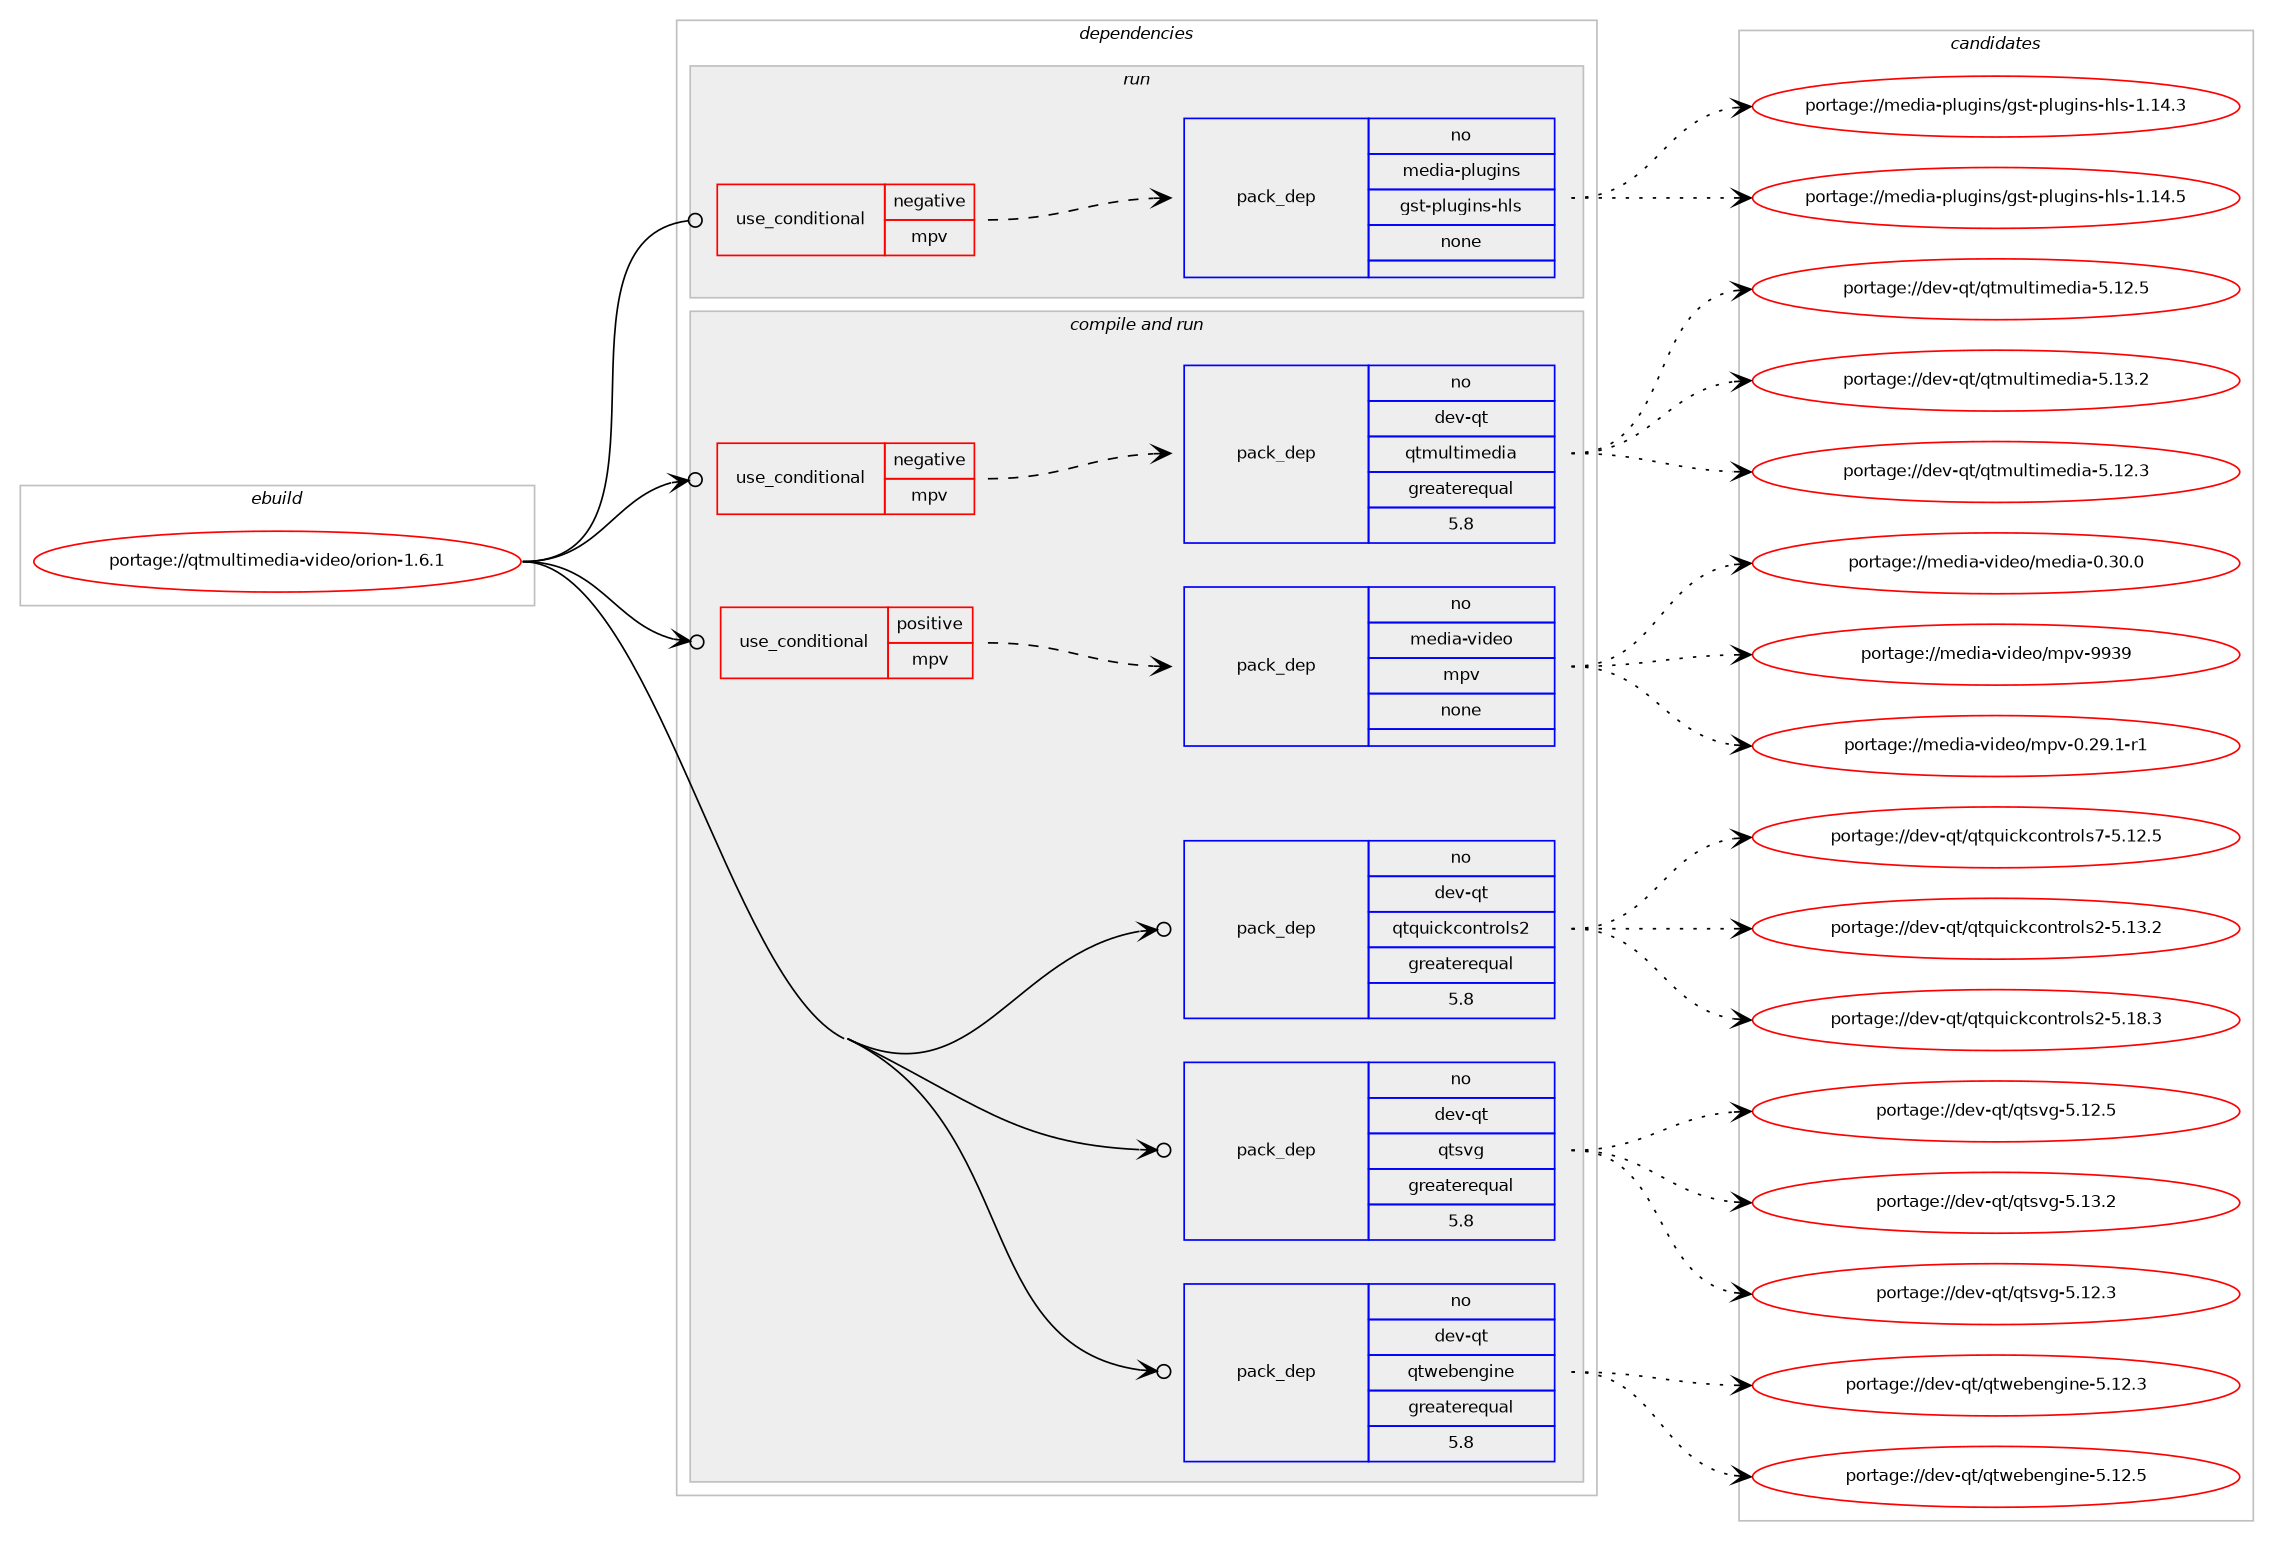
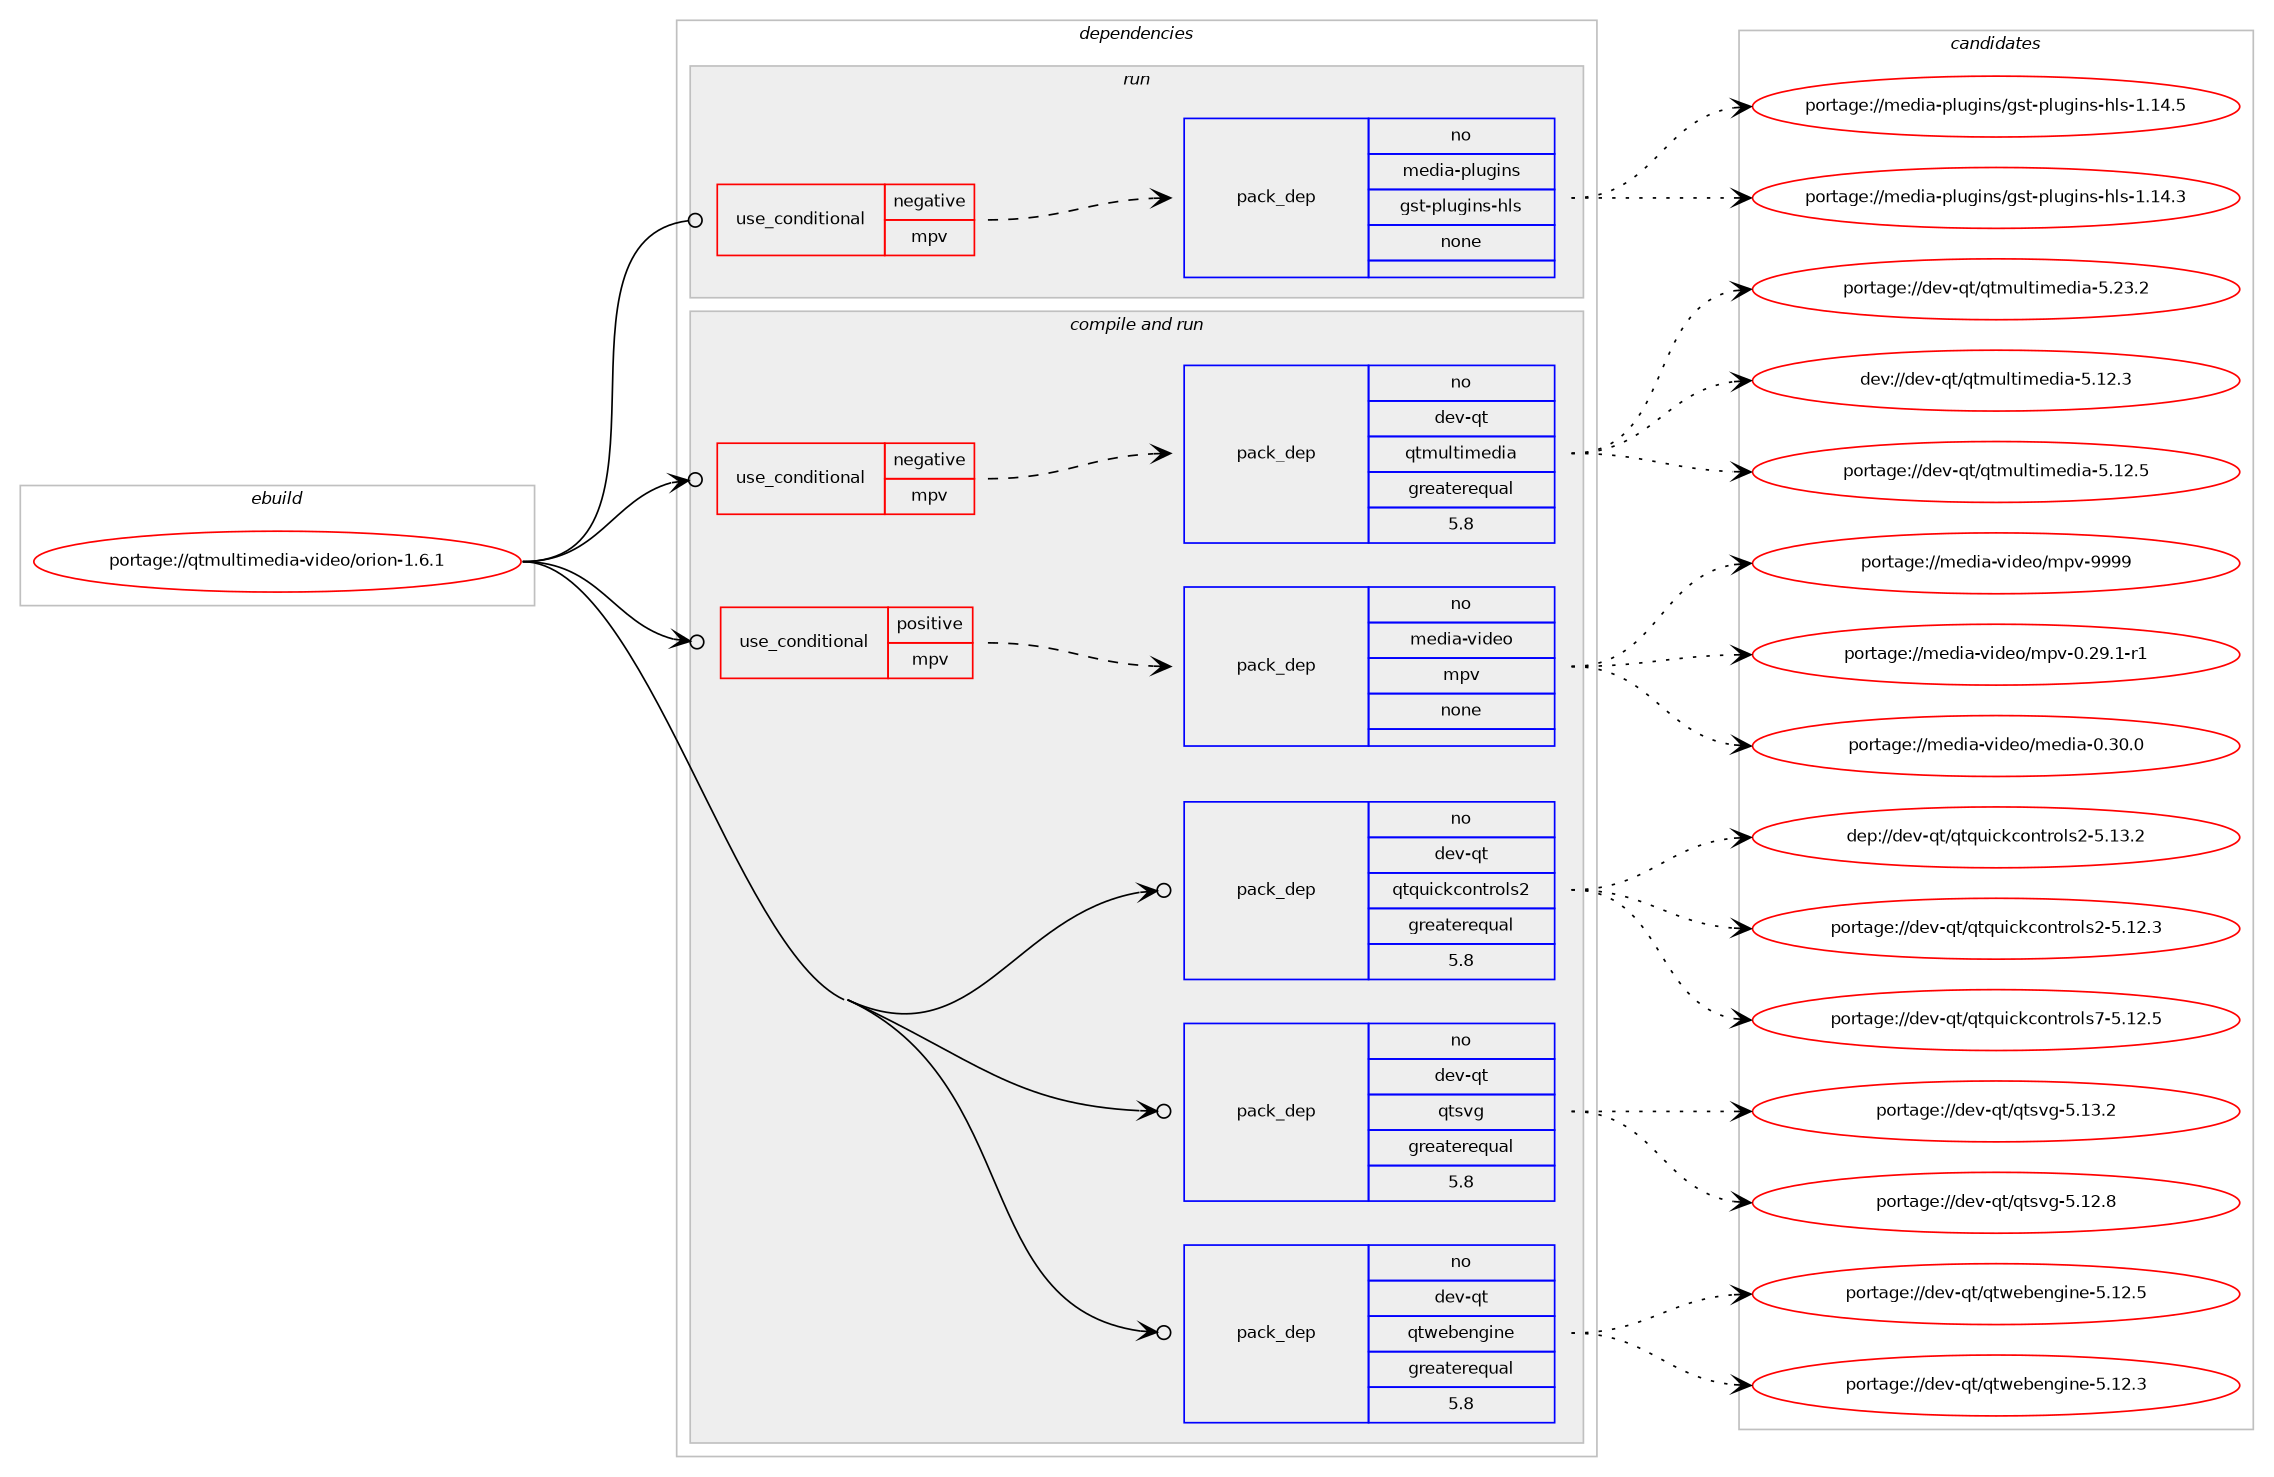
  digraph {
    compound=true
    concentrate=true
    fontname=Helvetica
    fontsize=10
    newrank=true
    rankdir=LR
    ranksep=1.5
    node [color=red fontname=Helvetica fontsize=10]
    edge [arrowhead=vee headport=w style=dotted tailport=e weight=100]
    n1 [label="portage://qtmultimedia-video/orion-1.6.1" width=4]
    n2 [color=blue label=<<TABLE BORDER="0" CELLBORDER="1" CELLSPACING="0" CELLPADDING="4" WIDTH="220"><TR><TD ROWSPAN="6" CELLPADDING="30">pack_dep</TD></TR><TR><TD WIDTH="110">no</TD></TR><TR><TD>dev-qt</TD></TR><TR><TD>qtmultimedia</TD></TR><TR><TD>greaterequal</TD></TR><TR><TD>5.8</TD></TR></TABLE>> shape=none]
    n3 [label=<<TABLE BORDER="0" CELLBORDER="1" CELLSPACING="0" CELLPADDING="4"><TR><TD ROWSPAN="3" CELLPADDING="10">use_conditional</TD></TR><TR><TD>negative</TD></TR><TR><TD>mpv</TD></TR></TABLE>> shape=none]
    n4 [color=blue label=<<TABLE BORDER="0" CELLBORDER="1" CELLSPACING="0" CELLPADDING="4" WIDTH="220"><TR><TD ROWSPAN="6" CELLPADDING="30">pack_dep</TD></TR><TR><TD WIDTH="110">no</TD></TR><TR><TD>media-video</TD></TR><TR><TD>mpv</TD></TR><TR><TD>none</TD></TR><TR><TD></TD></TR></TABLE>> shape=none]
    n5 [label=<<TABLE BORDER="0" CELLBORDER="1" CELLSPACING="0" CELLPADDING="4"><TR><TD ROWSPAN="3" CELLPADDING="10">use_conditional</TD></TR><TR><TD>positive</TD></TR><TR><TD>mpv</TD></TR></TABLE>> shape=none]
    n6 [color=blue label=<<TABLE BORDER="0" CELLBORDER="1" CELLSPACING="0" CELLPADDING="4" WIDTH="220"><TR><TD ROWSPAN="6" CELLPADDING="30">pack_dep</TD></TR><TR><TD WIDTH="110">no</TD></TR><TR><TD>dev-qt</TD></TR><TR><TD>qtquickcontrols2</TD></TR><TR><TD>greaterequal</TD></TR><TR><TD>5.8</TD></TR></TABLE>> shape=none]
    n7 [color=blue label=<<TABLE BORDER="0" CELLBORDER="1" CELLSPACING="0" CELLPADDING="4" WIDTH="220"><TR><TD ROWSPAN="6" CELLPADDING="30">pack_dep</TD></TR><TR><TD WIDTH="110">no</TD></TR><TR><TD>dev-qt</TD></TR><TR><TD>qtsvg</TD></TR><TR><TD>greaterequal</TD></TR><TR><TD>5.8</TD></TR></TABLE>> shape=none]
    n8 [color=blue label=<<TABLE BORDER="0" CELLBORDER="1" CELLSPACING="0" CELLPADDING="4" WIDTH="220"><TR><TD ROWSPAN="6" CELLPADDING="30">pack_dep</TD></TR><TR><TD WIDTH="110">no</TD></TR><TR><TD>dev-qt</TD></TR><TR><TD>qtwebengine</TD></TR><TR><TD>greaterequal</TD></TR><TR><TD>5.8</TD></TR></TABLE>> shape=none]
    n9 [color=blue label=<<TABLE BORDER="0" CELLBORDER="1" CELLSPACING="0" CELLPADDING="4" WIDTH="220"><TR><TD ROWSPAN="6" CELLPADDING="30">pack_dep</TD></TR><TR><TD WIDTH="110">no</TD></TR><TR><TD>media-plugins</TD></TR><TR><TD>gst-plugins-hls</TD></TR><TR><TD>none</TD></TR><TR><TD></TD></TR></TABLE>> shape=none]
    n10 [label=<<TABLE BORDER="0" CELLBORDER="1" CELLSPACING="0" CELLPADDING="4"><TR><TD ROWSPAN="3" CELLPADDING="10">use_conditional</TD></TR><TR><TD>negative</TD></TR><TR><TD>mpv</TD></TR></TABLE>> shape=none]
-   n11 [label="portage://dev-qt/qtmultimedia-5.12.3" width=4]
+   n11 [label="dev://dev-qt/qtmultimedia-5.12.3" width=4]
    n12 [label="portage://dev-qt/qtmultimedia-5.12.5" width=4]
-   n13 [label="portage://dev-qt/qtmultimedia-5.13.2" width=4]
+   n13 [label="portage://dev-qt/qtmultimedia-5.23.2" width=4]
    n14 [label="portage://media-video/mpv-0.29.1-r1" width=4]
    n15 [label="portage://media-video/media-0.30.0" width=4]
-   n16 [label="portage://media-video/mpv-9939" width=4]
-   n17 [label="portage://dev-qt/qtquickcontrols2-5.18.3" width=4]
+   n16 [label="portage://media-video/mpv-9999" width=4]
+   n17 [label="portage://dev-qt/qtquickcontrols2-5.12.3" width=4]
    n18 [label="portage://dev-qt/qtquickcontrols7-5.12.5" width=4]
-   n19 [label="portage://dev-qt/qtquickcontrols2-5.13.2" width=4]
-   n20 [label="portage://dev-qt/qtsvg-5.12.3" width=4]
-   n21 [label="portage://dev-qt/qtsvg-5.12.5" width=4]
+   n19 [label="dep://dev-qt/qtquickcontrols2-5.13.2" width=4]
+   n20 [label="portage://dev-qt/qtsvg-5.12.8" width=4]
    n22 [label="portage://dev-qt/qtsvg-5.13.2" width=4]
    n23 [label="portage://dev-qt/qtwebengine-5.12.3" width=4]
    n24 [label="portage://dev-qt/qtwebengine-5.12.5" width=4]
    n25 [label="portage://media-plugins/gst-plugins-hls-1.14.3" width=4]
    n26 [label="portage://media-plugins/gst-plugins-hls-1.14.5" width=4]
    subgraph cluster_1 {
      color=gray
      label=<<i>ebuild</i>>
      rank=same
      n1
    }
    subgraph cluster_2 {
      color=gray
      label=<<i>dependencies</i>>
      subgraph cluster_3 {
        color=gray
        fillcolor="#eeeeee"
        label=<<i>compile</i>>
        style=filled
      }
      subgraph cluster_4 {
        color=gray
        fillcolor="#eeeeee"
        label=<<i>compile and run</i>>
        style=filled
        subgraph sub_5 {
          color=gray
          fillcolor="#eeeeee"
          label=<<i>compile and run</i>>
          style=filled
          n3
          subgraph sub_6 {
            color=gray
            fillcolor="#eeeeee"
            label=<<i>compile and run</i>>
            style=filled
            n2
          }
        }
        subgraph sub_7 {
          color=gray
          fillcolor="#eeeeee"
          label=<<i>compile and run</i>>
          style=filled
          n5
          subgraph sub_8 {
            color=gray
            fillcolor="#eeeeee"
            label=<<i>compile and run</i>>
            style=filled
            n4
          }
        }
        subgraph sub_9 {
          color=gray
          fillcolor="#eeeeee"
          label=<<i>compile and run</i>>
          style=filled
          n6
        }
        subgraph sub_10 {
          color=gray
          fillcolor="#eeeeee"
          label=<<i>compile and run</i>>
          style=filled
          n7
        }
        subgraph sub_11 {
          color=gray
          fillcolor="#eeeeee"
          label=<<i>compile and run</i>>
          style=filled
          n8
        }
      }
      subgraph cluster_12 {
        color=gray
        fillcolor="#eeeeee"
        label=<<i>run</i>>
        style=filled
        subgraph sub_13 {
          color=gray
          fillcolor="#eeeeee"
          label=<<i>run</i>>
          style=filled
          n10
          subgraph sub_14 {
            color=gray
            fillcolor="#eeeeee"
            label=<<i>run</i>>
            style=filled
            n9
          }
        }
      }
    }
    subgraph cluster_15 {
      color=gray
      label=<<i>candidates</i>>
      rank=same
      subgraph sub_16 {
        color=black
        label=<<i>candidates</i>>
        nodesep=1
        rank=same
        n11
        n12
        n13
      }
      subgraph sub_17 {
        color=black
        label=<<i>candidates</i>>
        nodesep=1
        rank=same
        n14
        n15
        n16
      }
      subgraph sub_18 {
        color=black
        label=<<i>candidates</i>>
        nodesep=1
        rank=same
        n17
        n18
        n19
      }
      subgraph sub_19 {
        color=black
        label=<<i>candidates</i>>
        nodesep=1
        rank=same
        n20
-       n21
        n22
      }
      subgraph sub_20 {
        color=black
        label=<<i>candidates</i>>
        nodesep=1
        rank=same
        n23
        n24
      }
      subgraph sub_21 {
        color=black
        label=<<i>candidates</i>>
        nodesep=1
        rank=same
        n25
        n26
      }
    }
    n1 -> n3 [arrowhead=odotvee style=solid weight=20]
    n1 -> n5 [arrowhead=odotvee style=solid weight=20]
    n1 -> n6 [arrowhead=odotvee style=solid weight=20]
    n1 -> n7 [arrowhead=odotvee style=solid weight=20]
    n1 -> n8 [arrowhead=odotvee style=solid weight=20]
    n1 -> n10 [arrowhead=odot style=solid weight=20]
    n2 -> n11
    n2 -> n12
    n2 -> n13
    n3 -> n2 [style=dashed weight=20]
    n4 -> n14
    n4 -> n15
    n4 -> n16
    n5 -> n4 [style=dashed weight=20]
    n6 -> n17
    n6 -> n18
    n6 -> n19
    n7 -> n20
-   n7 -> n21
    n7 -> n22
    n8 -> n23
    n8 -> n24
    n9 -> n25
    n9 -> n26
    n10 -> n9 [style=dashed weight=20]
  }
